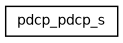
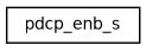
  digraph {
    rankdir=LR
-   n1 [color=black fillcolor=white fontname=Helvetica fontsize=10 height=0.2 label=pdcp_pdcp_s shape=record style=filled width=0.4]
+   n1 [color=black fillcolor=white fontname=Helvetica fontsize=10 height=0.2 label=pdcp_enb_s shape=record style=filled width=0.4]
  }
